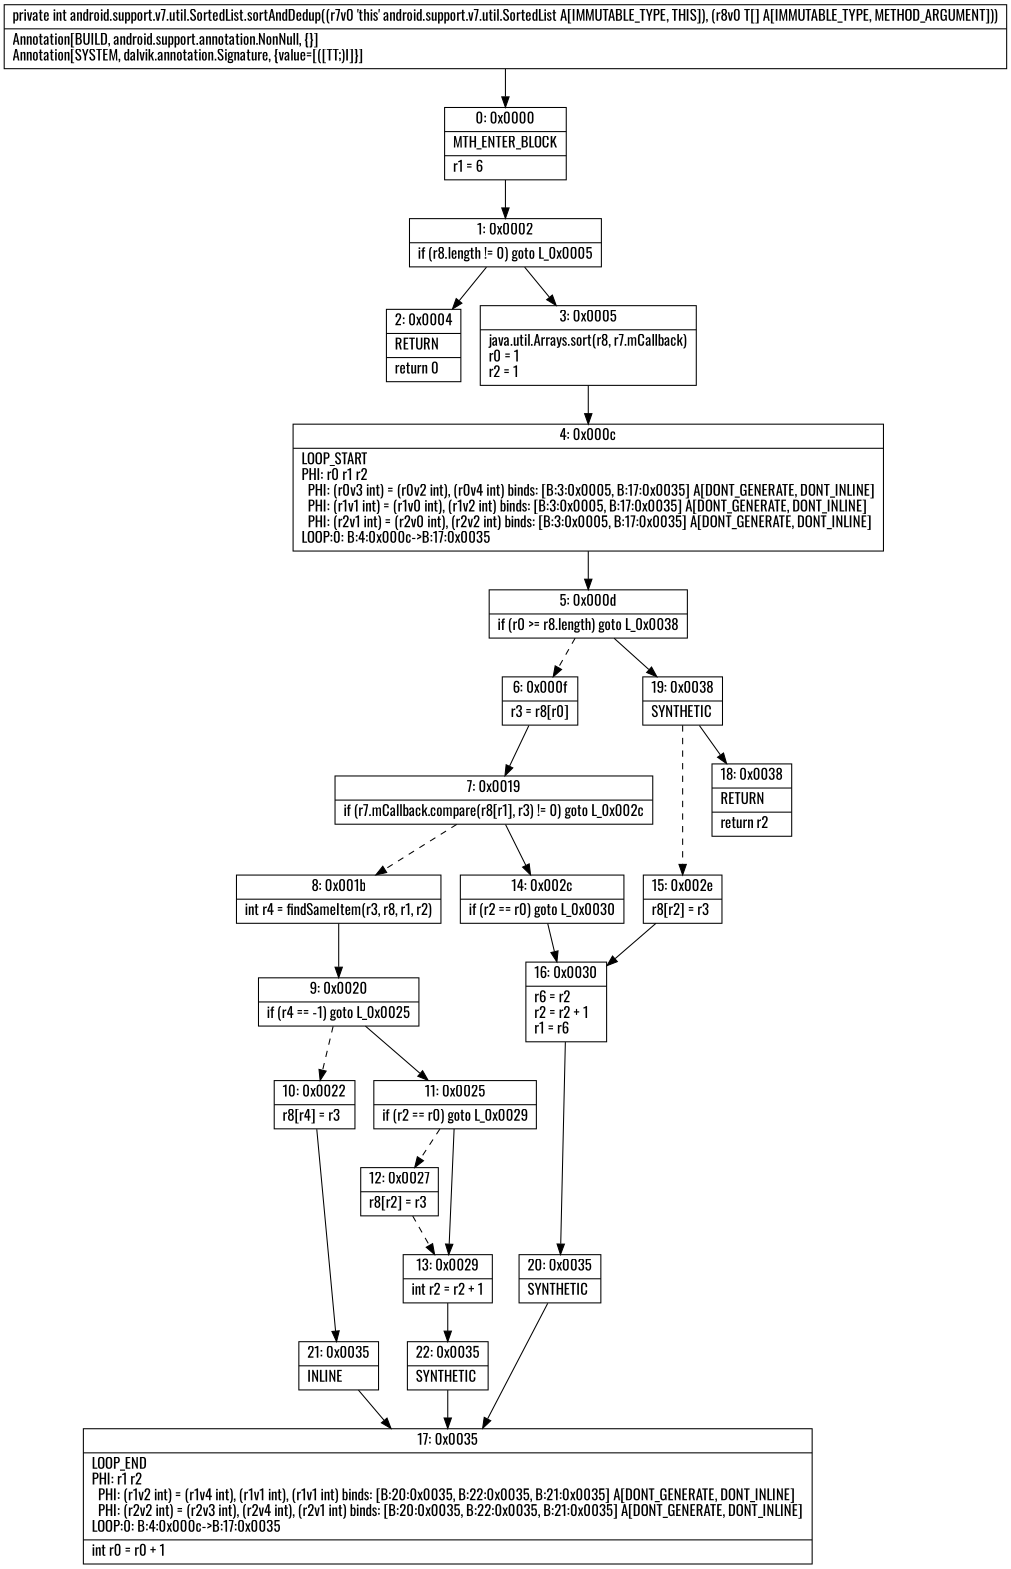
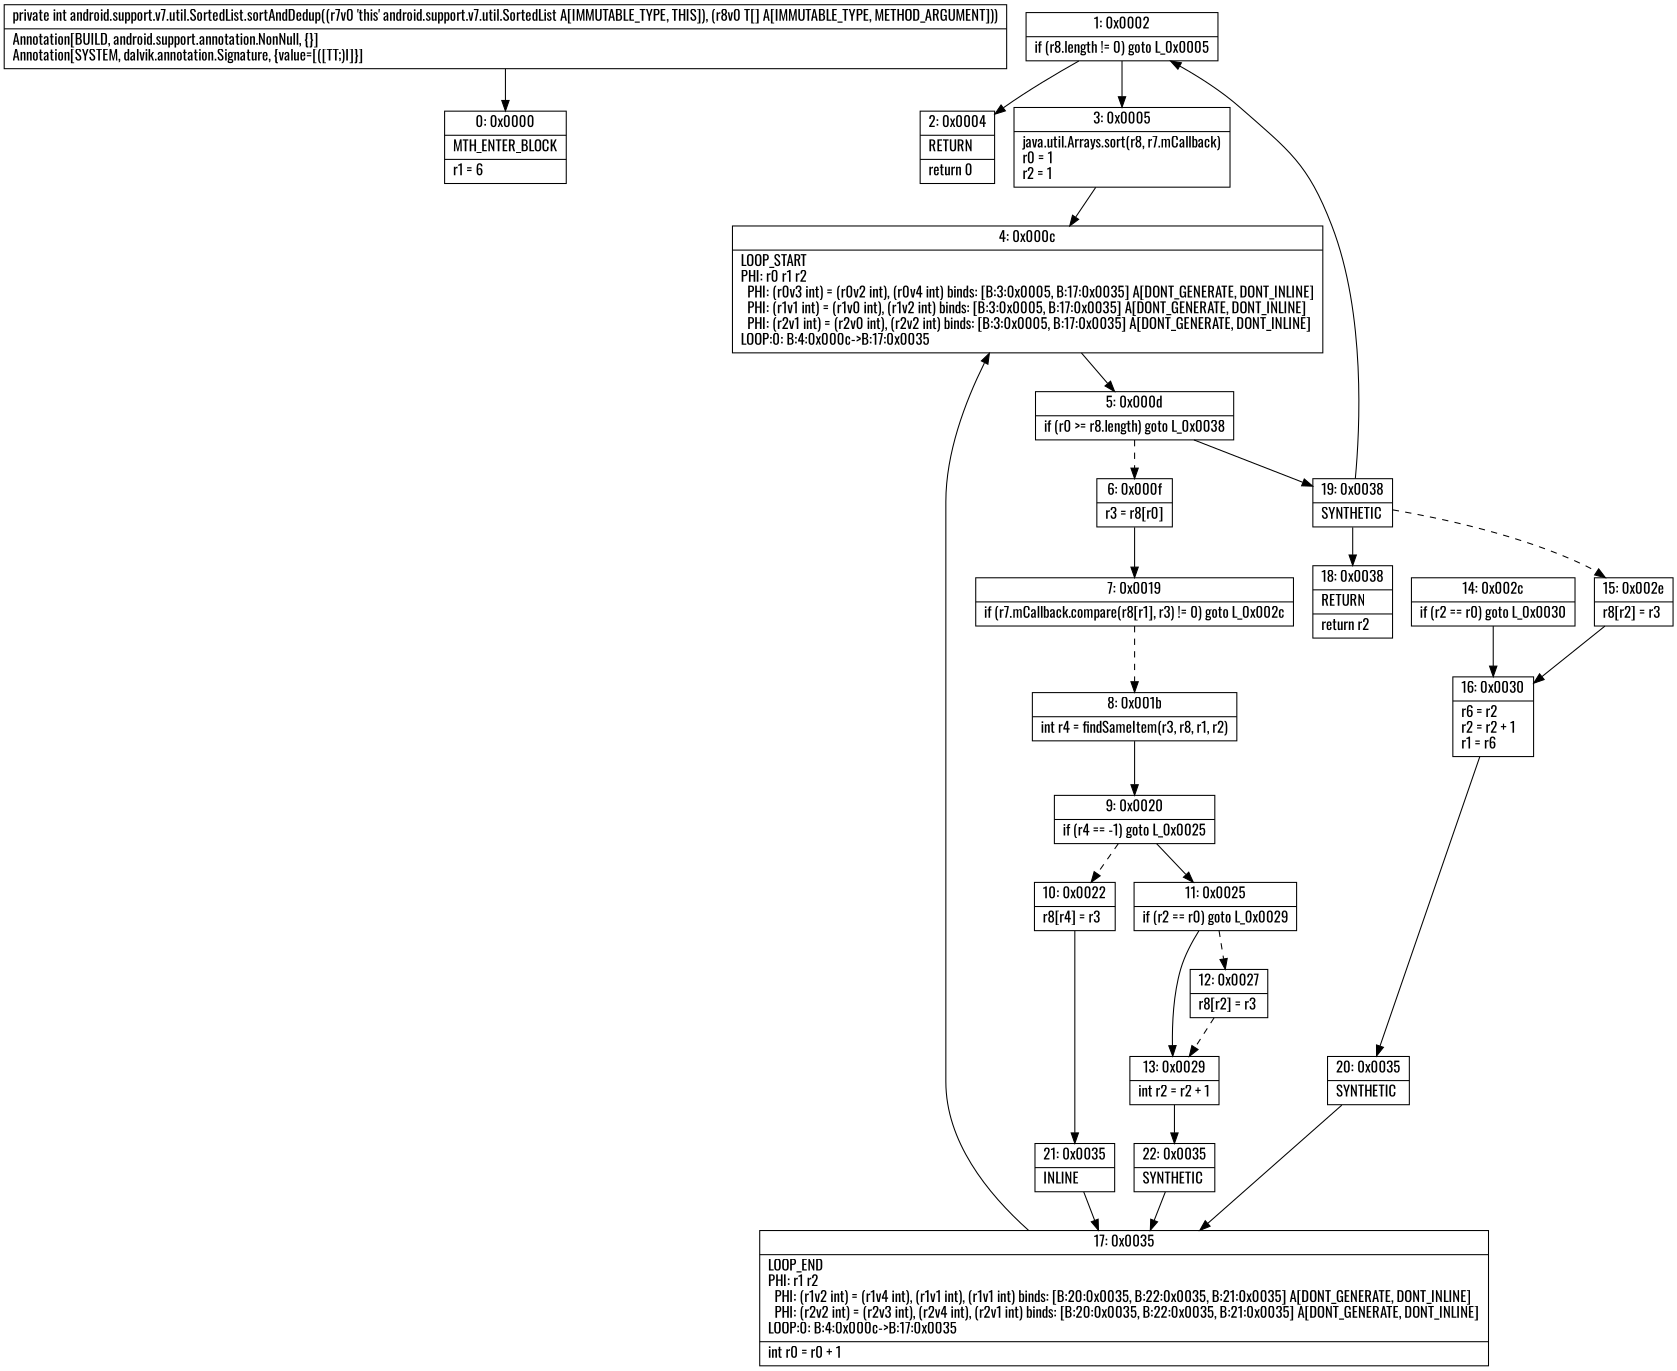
  digraph {
    fontname=Oswald
    node [fontname=Oswald shape=record]
    edge [fontname=Oswald]
    n1 [label="{0\:\ 0x0000|MTH_ENTER_BLOCK\l|r1 = 6\l}"]
    n2 [label="{1\:\ 0x0002|if (r8.length != 0) goto L_0x0005\l}"]
    n3 [label="{2\:\ 0x0004|RETURN\l|return 0\l}"]
    n4 [label="{3\:\ 0x0005|java.util.Arrays.sort(r8, r7.mCallback)\lr0 = 1\lr2 = 1\l}"]
    n5 [label="{4\:\ 0x000c|LOOP_START\lPHI: r0 r1 r2 \l  PHI: (r0v3 int) = (r0v2 int), (r0v4 int) binds: [B:3:0x0005, B:17:0x0035] A[DONT_GENERATE, DONT_INLINE]\l  PHI: (r1v1 int) = (r1v0 int), (r1v2 int) binds: [B:3:0x0005, B:17:0x0035] A[DONT_GENERATE, DONT_INLINE]\l  PHI: (r2v1 int) = (r2v0 int), (r2v2 int) binds: [B:3:0x0005, B:17:0x0035] A[DONT_GENERATE, DONT_INLINE]\lLOOP:0: B:4:0x000c\-\>B:17:0x0035\l}"]
    n6 [label="{5\:\ 0x000d|if (r0 \>= r8.length) goto L_0x0038\l}"]
    n7 [label="{6\:\ 0x000f|r3 = r8[r0]\l}"]
    n8 [label="{19\:\ 0x0038|SYNTHETIC\l}"]
    n9 [label="{7\:\ 0x0019|if (r7.mCallback.compare(r8[r1], r3) != 0) goto L_0x002c\l}"]
    n10 [label="{15\:\ 0x002e|r8[r2] = r3\l}"]
    n11 [label="{18\:\ 0x0038|RETURN\l|return r2\l}"]
    n12 [label="{8\:\ 0x001b|int r4 = findSameItem(r3, r8, r1, r2)\l}"]
    n13 [label="{14\:\ 0x002c|if (r2 == r0) goto L_0x0030\l}"]
    n14 [label="{9\:\ 0x0020|if (r4 == \-1) goto L_0x0025\l}"]
    n15 [label="{16\:\ 0x0030|r6 = r2\lr2 = r2 + 1\lr1 = r6\l}"]
    n16 [label="{10\:\ 0x0022|r8[r4] = r3\l}"]
    n17 [label="{11\:\ 0x0025|if (r2 == r0) goto L_0x0029\l}"]
    n18 [label="{21\:\ 0x0035|INLINE\l}"]
    n19 [label="{12\:\ 0x0027|r8[r2] = r3\l}"]
    n20 [label="{13\:\ 0x0029|int r2 = r2 + 1\l}"]
    n21 [label="{17\:\ 0x0035|LOOP_END\lPHI: r1 r2 \l  PHI: (r1v2 int) = (r1v4 int), (r1v1 int), (r1v1 int) binds: [B:20:0x0035, B:22:0x0035, B:21:0x0035] A[DONT_GENERATE, DONT_INLINE]\l  PHI: (r2v2 int) = (r2v3 int), (r2v4 int), (r2v1 int) binds: [B:20:0x0035, B:22:0x0035, B:21:0x0035] A[DONT_GENERATE, DONT_INLINE]\lLOOP:0: B:4:0x000c\-\>B:17:0x0035\l|int r0 = r0 + 1\l}"]
    n22 [label="{22\:\ 0x0035|SYNTHETIC\l}"]
    n23 [label="{20\:\ 0x0035|SYNTHETIC\l}"]
    n24 [label="{private int android.support.v7.util.SortedList.sortAndDedup((r7v0 'this' android.support.v7.util.SortedList A[IMMUTABLE_TYPE, THIS]), (r8v0 T[] A[IMMUTABLE_TYPE, METHOD_ARGUMENT]))  | Annotation[BUILD, android.support.annotation.NonNull, \{\}]\lAnnotation[SYSTEM, dalvik.annotation.Signature, \{value=[([TT;)I]\}]\l}"]
-   n1 -> n2
+   n8 -> n2
    n2 -> n3 [style=solid]
    n2 -> n4
    n4 -> n5
    n5 -> n6
    n6 -> n7 [style=dashed]
    n6 -> n8
    n7 -> n9
    n8 -> n10 [style=dashed]
    n8 -> n11
    n9 -> n12 [style=dashed]
-   n9 -> n13
    n10 -> n15
    n12 -> n14
    n13 -> n15
    n14 -> n16 [style=dashed]
    n14 -> n17
    n15 -> n23
    n16 -> n18
    n17 -> n19 [style=dashed]
    n17 -> n20
    n18 -> n21
    n19 -> n20 [style=dashed]
    n20 -> n22
+   n21 -> n5
    n22 -> n21
    n23 -> n21
    n24 -> n1
  }
